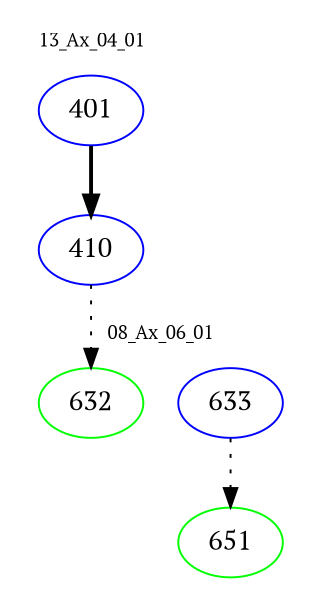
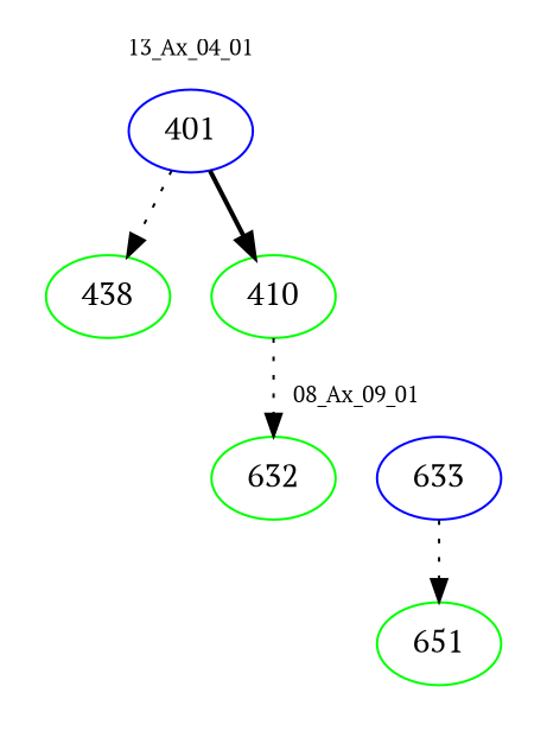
  digraph {
    fontname="PT Serif"
    node [color=green fontname="PT Serif"]
    edge [color=black fontname="PT Serif" style=dotted]
    n1 [color=blue label=401]
-   n3 [color=blue label=410]
+   n2 [label=438]
+   n3 [label=410]
    n4 [color=blue label=633]
    n5 [label=632]
    n6 [label=651]
    subgraph cluster_1 {
      color=white
      fontsize=10
      label="13_Ax_04_01"
      n1
+     n2
      n3
    }
    subgraph cluster_2 {
      color=white
      fontsize=10
-     label="08_Ax_06_01"
+     label="08_Ax_09_01"
      n4
      n5
      n6
    }
+   n1 -> n2
    n1 -> n3 [style=bold]
    n3 -> n5
    n4 -> n6
  }
